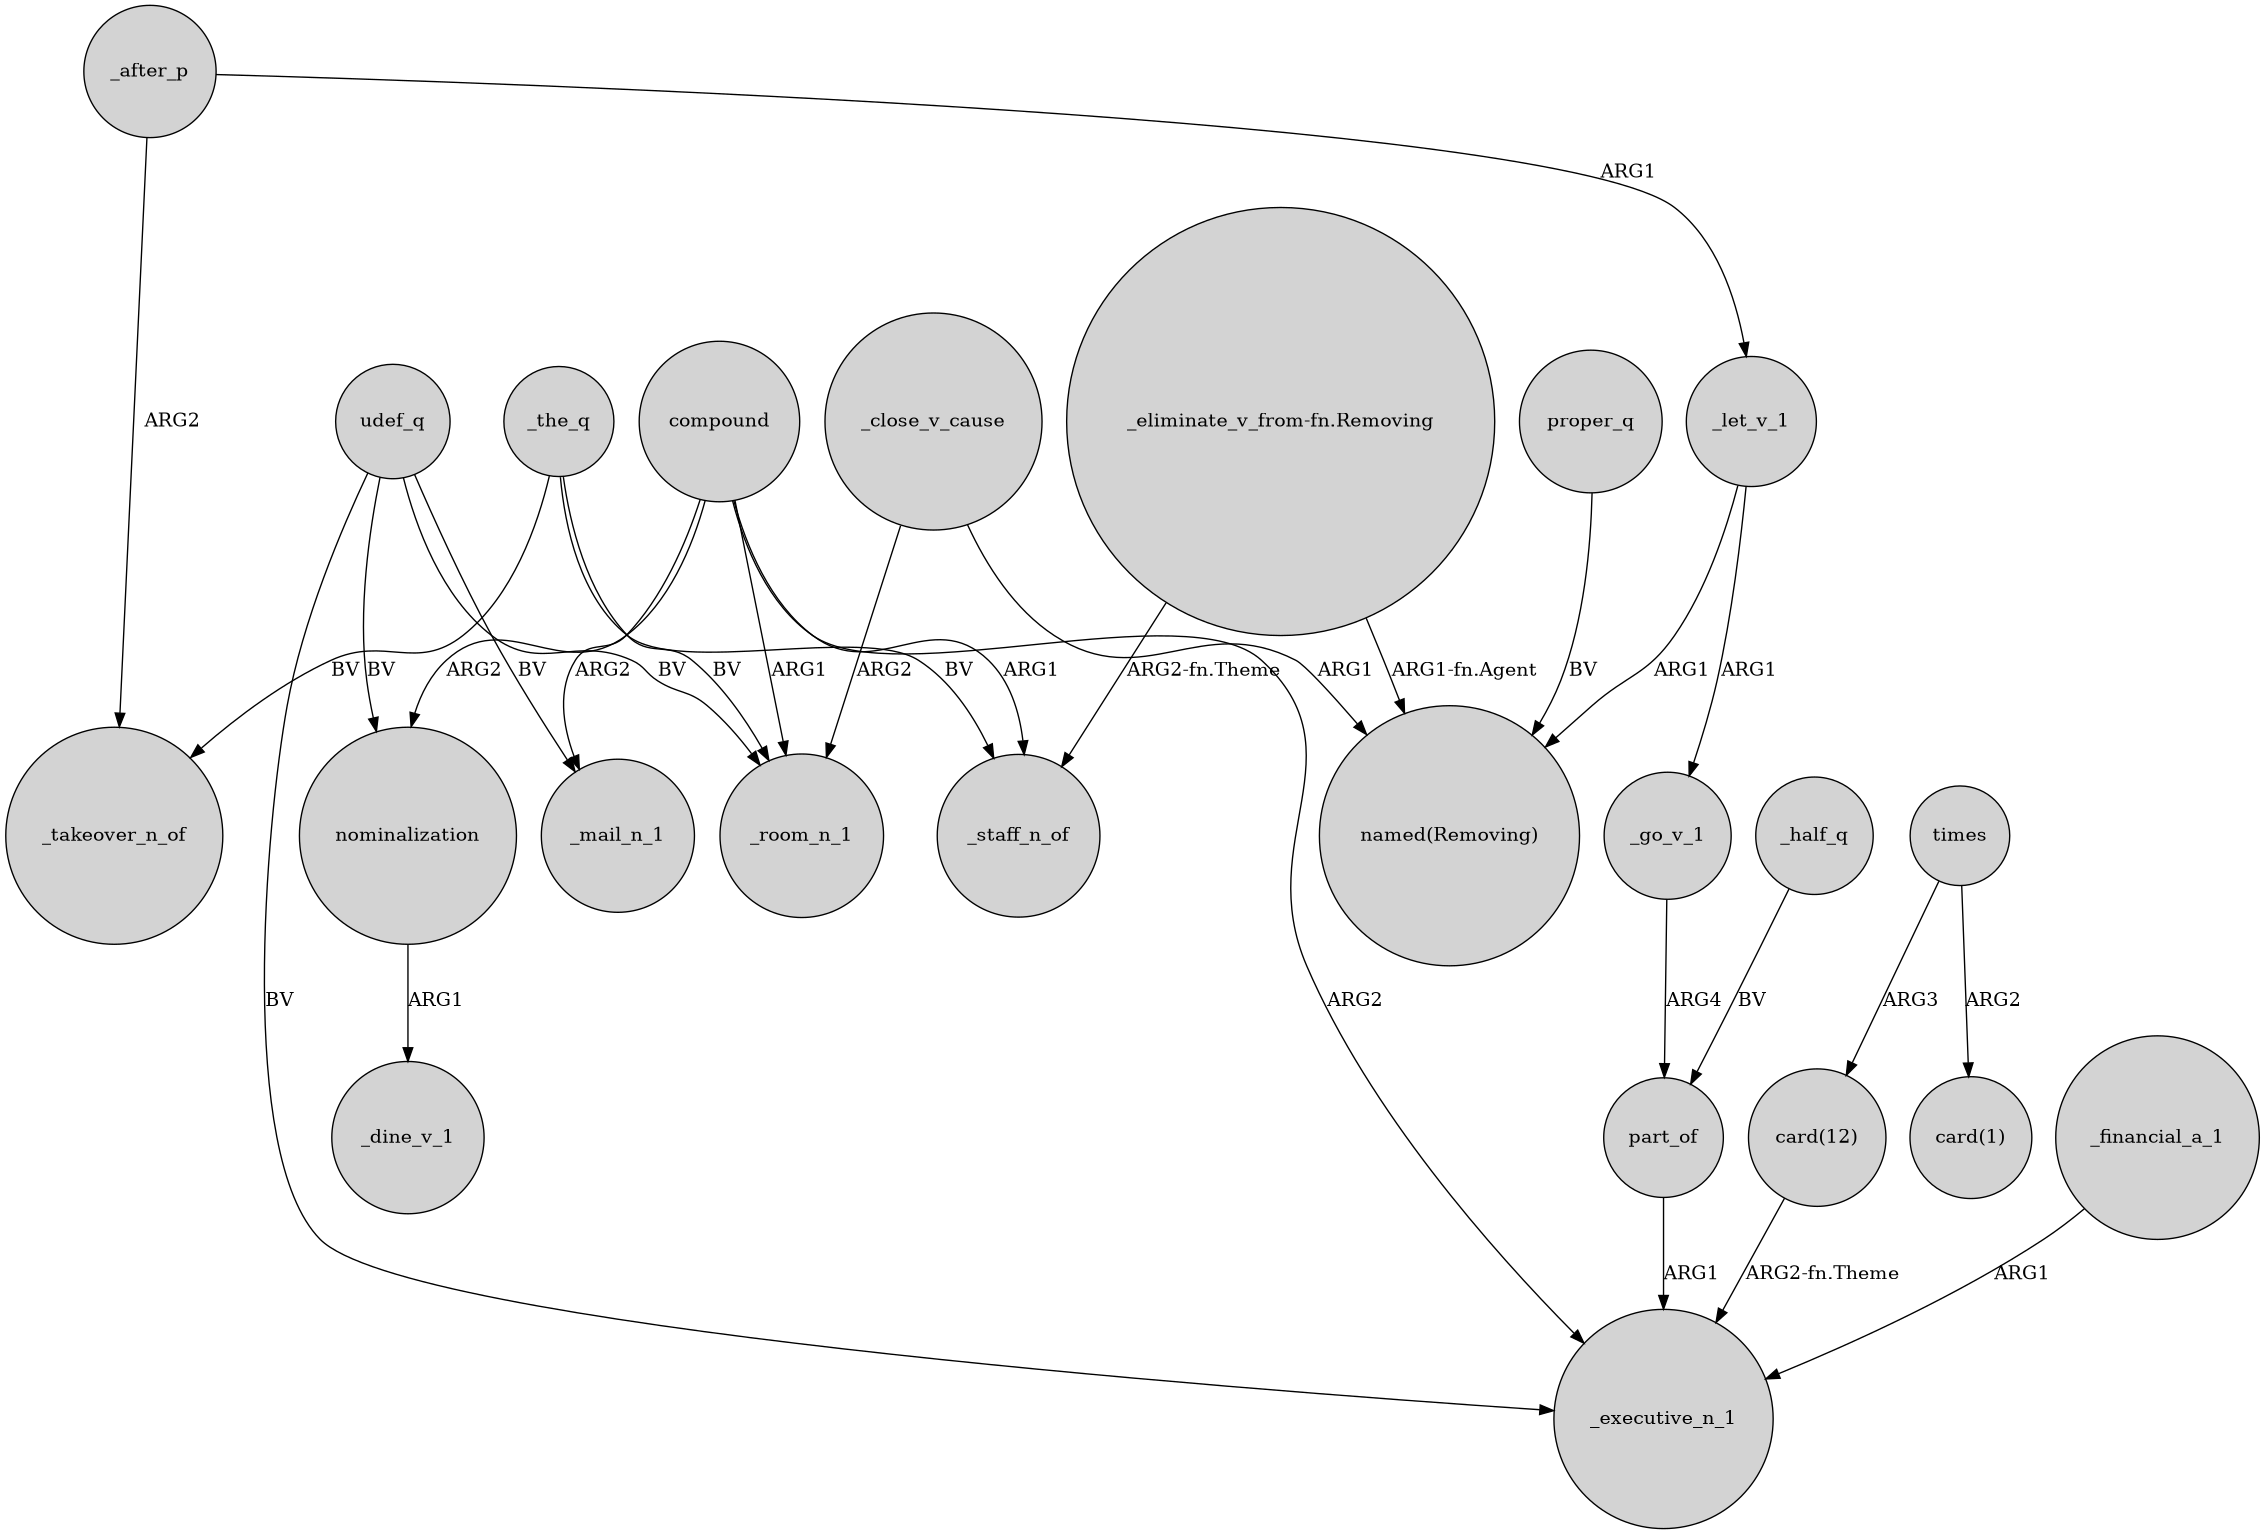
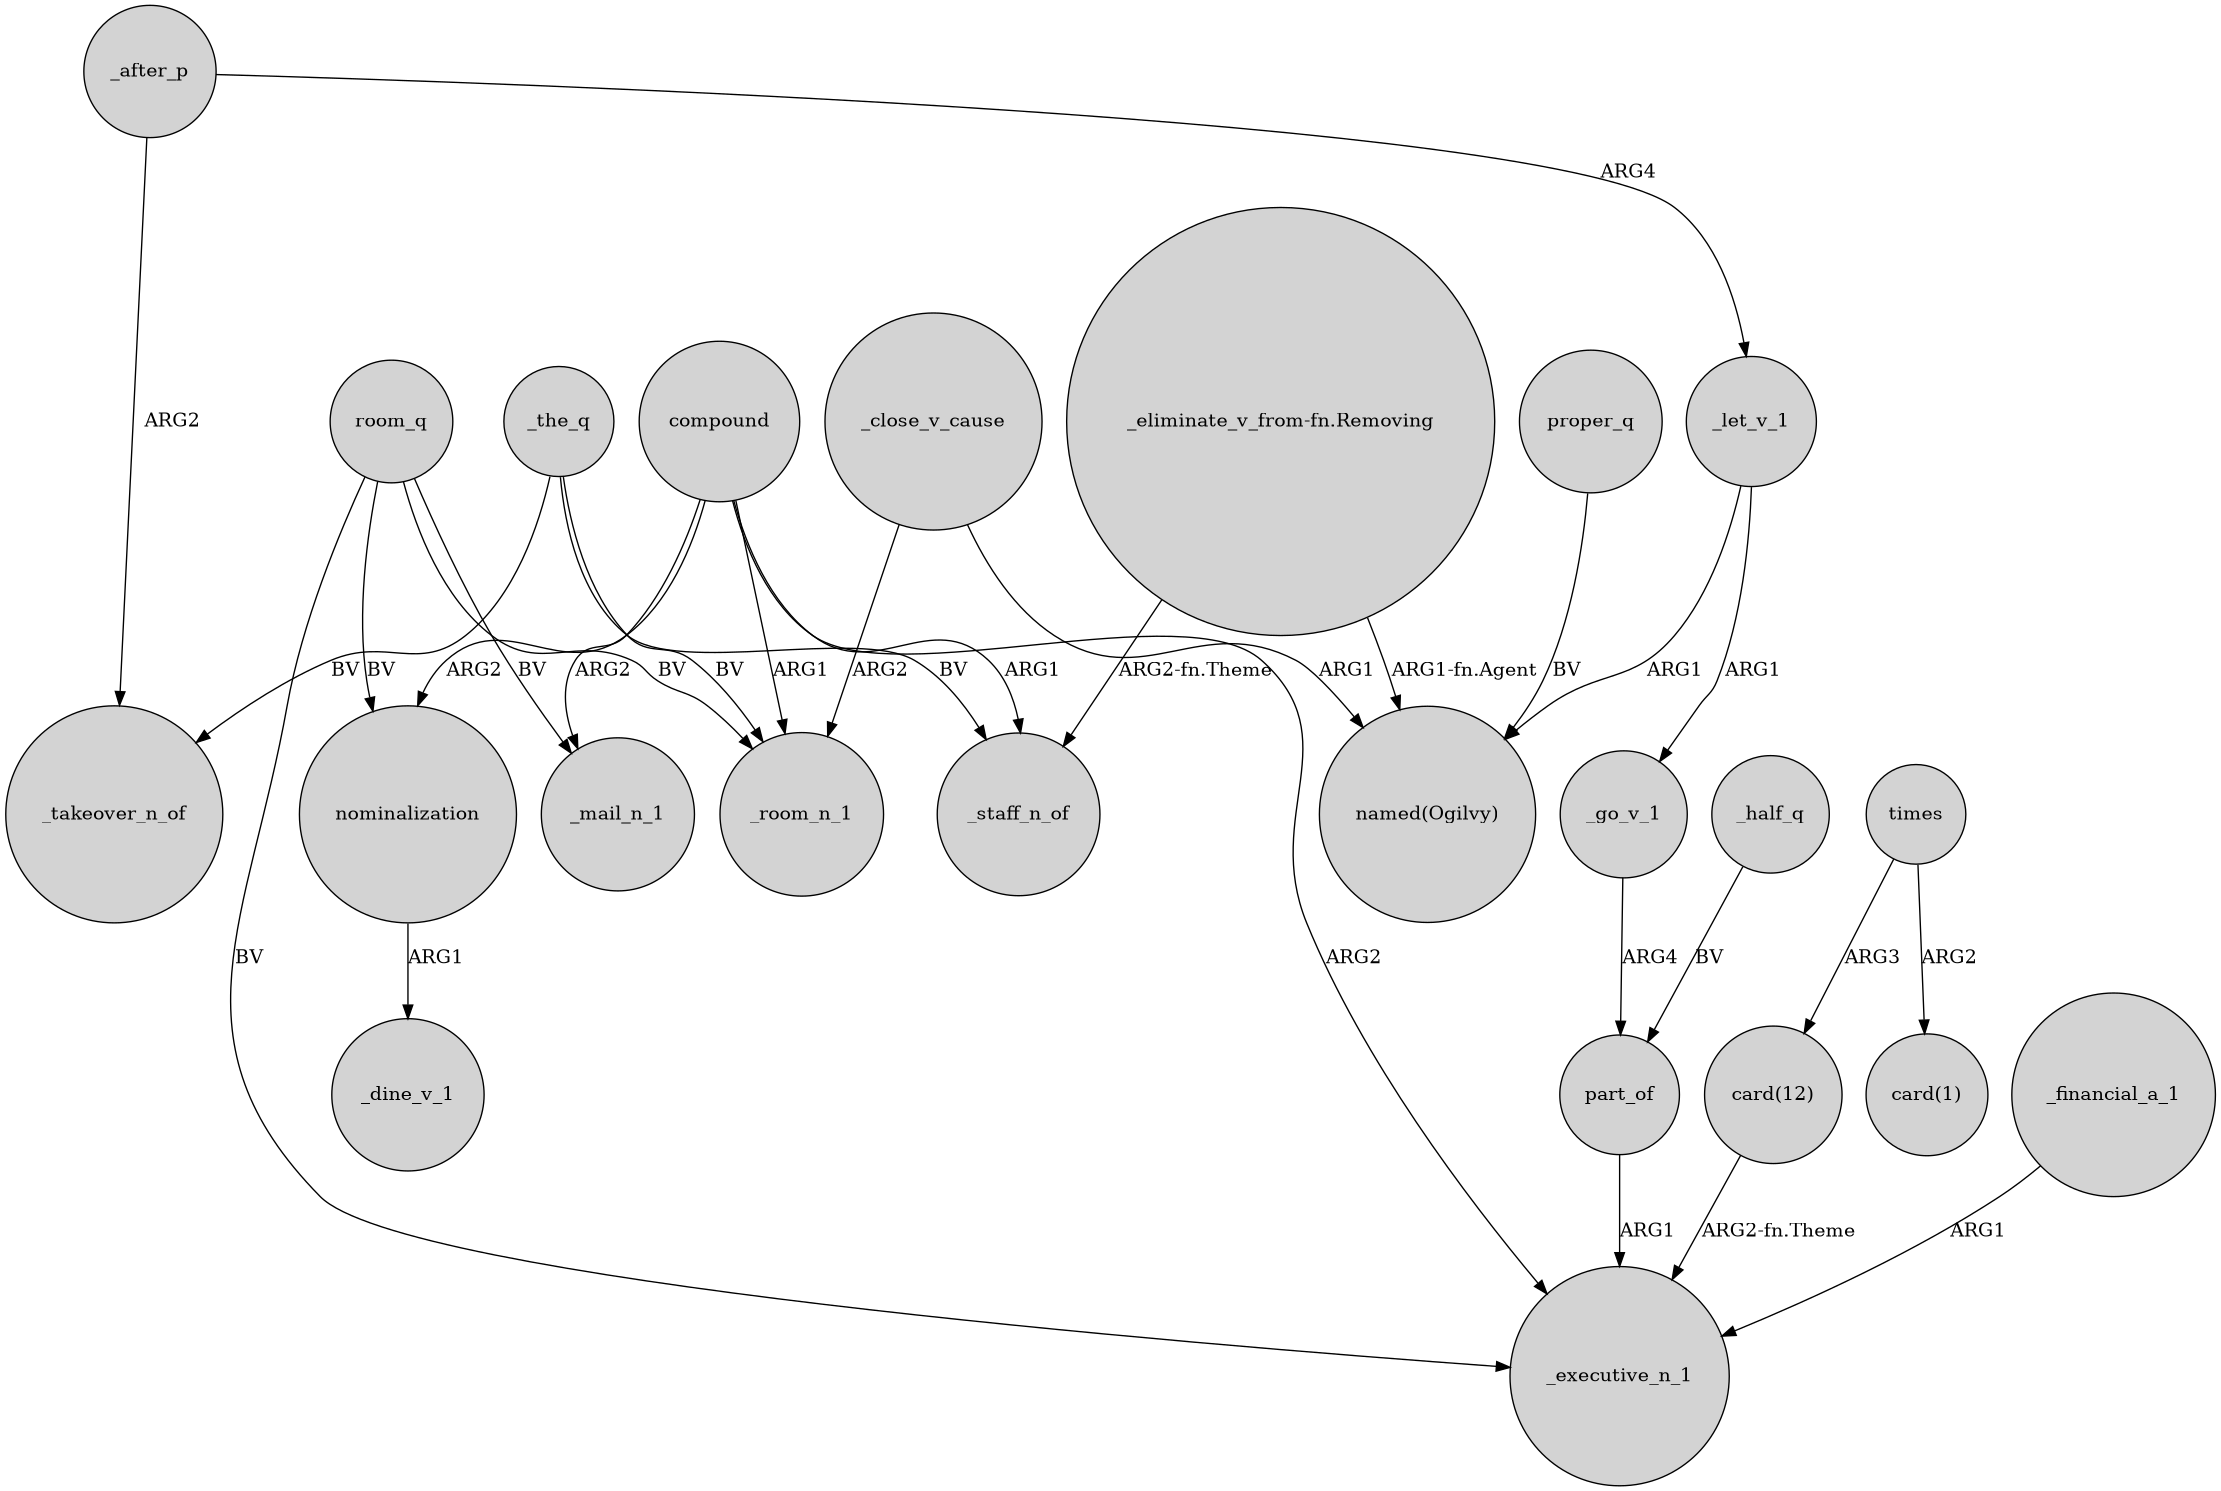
  digraph {
    node [shape=circle style=filled]
    _after_p
    _takeover_n_of
    _let_v_1
-   "named(Ogilvy)" [label="named(Removing)"]
+   "named(Ogilvy)"
    _go_v_1
-   udef_q
+   udef_q [label=room_q]
    _executive_n_1
    nominalization
    _mail_n_1
    _room_n_1
    _dine_v_1
    part_of
    compound
    _staff_n_of
    "_eliminate_v_from-fn.Removing"
    times
    "card(1)"
    "card(12)"
    _half_q
    proper_q
    _financial_a_1
    _the_q
    _close_v_cause
    _after_p -> _takeover_n_of [label=ARG2]
-   _after_p -> _let_v_1 [label=ARG1]
+   _after_p -> _let_v_1 [label=ARG4]
    _let_v_1 -> "named(Ogilvy)" [label=ARG1]
    _let_v_1 -> _go_v_1 [label=ARG1]
    _go_v_1 -> part_of [label=ARG4]
    udef_q -> _executive_n_1 [label=BV]
    udef_q -> nominalization [label=BV]
    udef_q -> _mail_n_1 [label=BV]
    udef_q -> _room_n_1 [label=BV]
    nominalization -> _dine_v_1 [label=ARG1]
    part_of -> _executive_n_1 [label=ARG1]
    compound -> _executive_n_1 [label=ARG2]
    compound -> nominalization [label=ARG2]
    compound -> _mail_n_1 [label=ARG2]
    compound -> _room_n_1 [label=ARG1]
    compound -> _staff_n_of [label=ARG1]
    "_eliminate_v_from-fn.Removing" -> "named(Ogilvy)" [label="ARG1-fn.Agent"]
    "_eliminate_v_from-fn.Removing" -> _staff_n_of [label="ARG2-fn.Theme"]
    times -> "card(1)" [label=ARG2]
    times -> "card(12)" [label=ARG3]
    "card(12)" -> _executive_n_1 [label="ARG2-fn.Theme"]
    _half_q -> part_of [label=BV]
    proper_q -> "named(Ogilvy)" [label=BV]
    _financial_a_1 -> _executive_n_1 [label=ARG1]
    _the_q -> _takeover_n_of [label=BV]
    _the_q -> _room_n_1 [label=BV]
    _the_q -> _staff_n_of [label=BV]
    _close_v_cause -> "named(Ogilvy)" [label=ARG1]
    _close_v_cause -> _room_n_1 [label=ARG2]
  }
